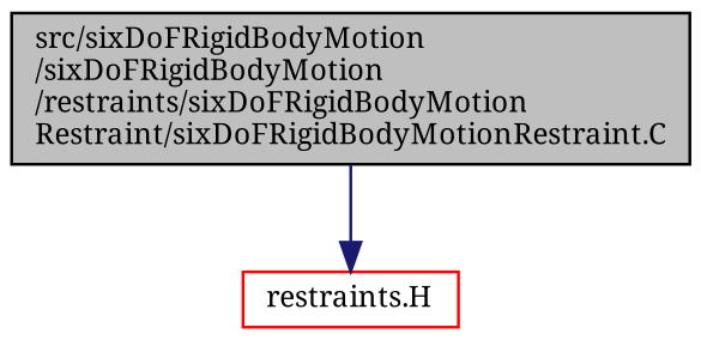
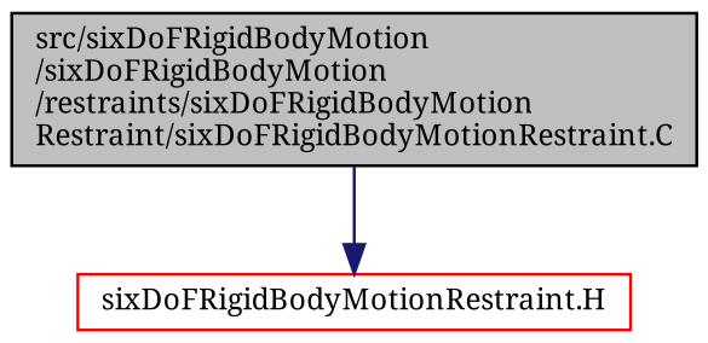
  digraph {
    fontname="Noto Serif"
    node [fontname="Noto Serif" fontsize=10 shape=record]
    n1 [color=black fillcolor=grey75 fontcolor=black height=0.2 label="src/sixDoFRigidBodyMotion\l/sixDoFRigidBodyMotion\l/restraints/sixDoFRigidBodyMotion\lRestraint/sixDoFRigidBodyMotionRestraint.C" style=filled width=0.4]
-   n2 [color=red height=0.2 label="restraints.H" width=0.4]
+   n2 [color=red height=0.2 label="sixDoFRigidBodyMotionRestraint.H" width=0.4]
    n1 -> n2 [color=midnightblue fontname="Noto Serif" fontsize=10 labelfontname=Helvetica labelfontsize=10 style=solid]
  }
